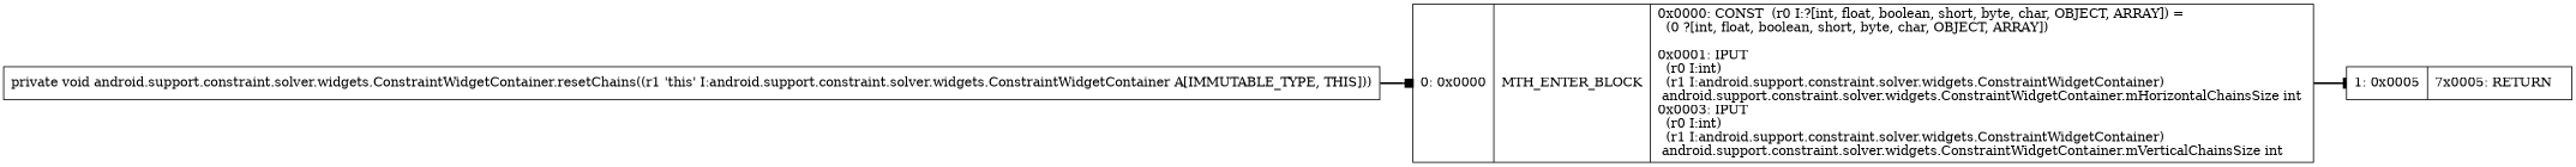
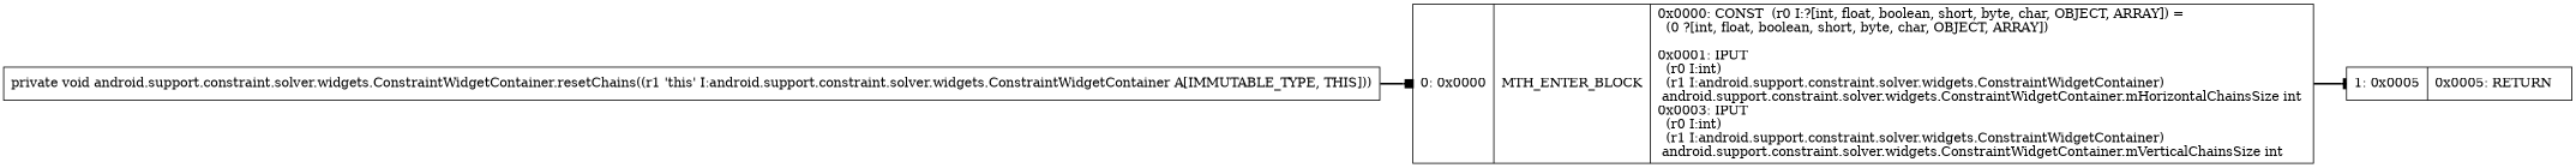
  digraph {
    rankdir=LR
    node [shape=record]
    edge [style=bold]
    n1 [label="{0\:\ 0x0000|MTH_ENTER_BLOCK\l|0x0000: CONST  (r0 I:?[int, float, boolean, short, byte, char, OBJECT, ARRAY]) = \l  (0 ?[int, float, boolean, short, byte, char, OBJECT, ARRAY])\l \l0x0001: IPUT  \l  (r0 I:int)\l  (r1 I:android.support.constraint.solver.widgets.ConstraintWidgetContainer)\l android.support.constraint.solver.widgets.ConstraintWidgetContainer.mHorizontalChainsSize int \l0x0003: IPUT  \l  (r0 I:int)\l  (r1 I:android.support.constraint.solver.widgets.ConstraintWidgetContainer)\l android.support.constraint.solver.widgets.ConstraintWidgetContainer.mVerticalChainsSize int \l}"]
-   n2 [label="{1\:\ 0x0005|7x0005: RETURN   \l}"]
+   n2 [label="{1\:\ 0x0005|0x0005: RETURN   \l}"]
    n3 [label="{private void android.support.constraint.solver.widgets.ConstraintWidgetContainer.resetChains((r1 'this' I:android.support.constraint.solver.widgets.ConstraintWidgetContainer A[IMMUTABLE_TYPE, THIS])) }"]
    n1 -> n2 [arrowhead=tee]
    n3 -> n1 [arrowhead=box]
  }
